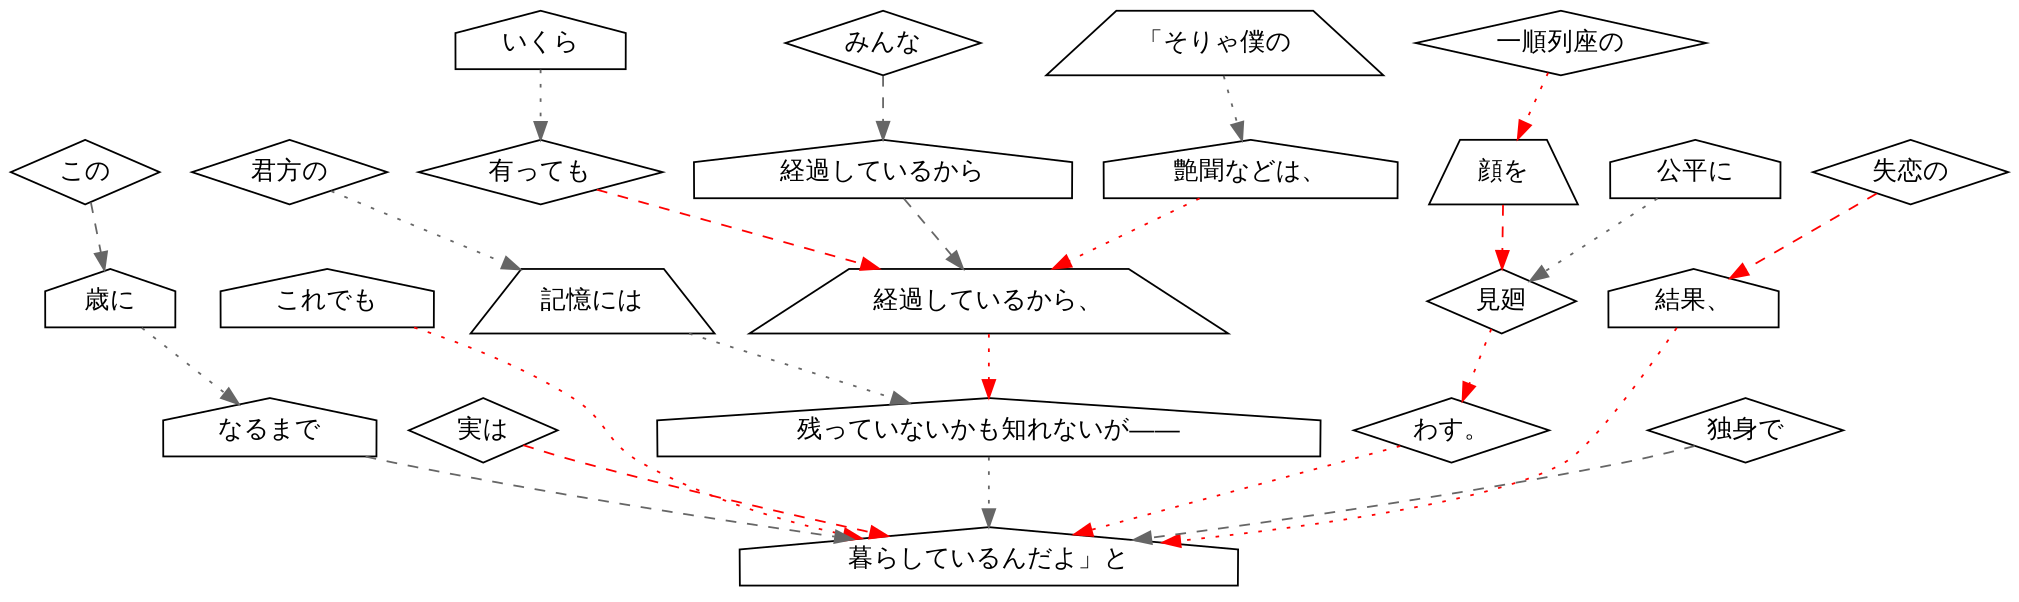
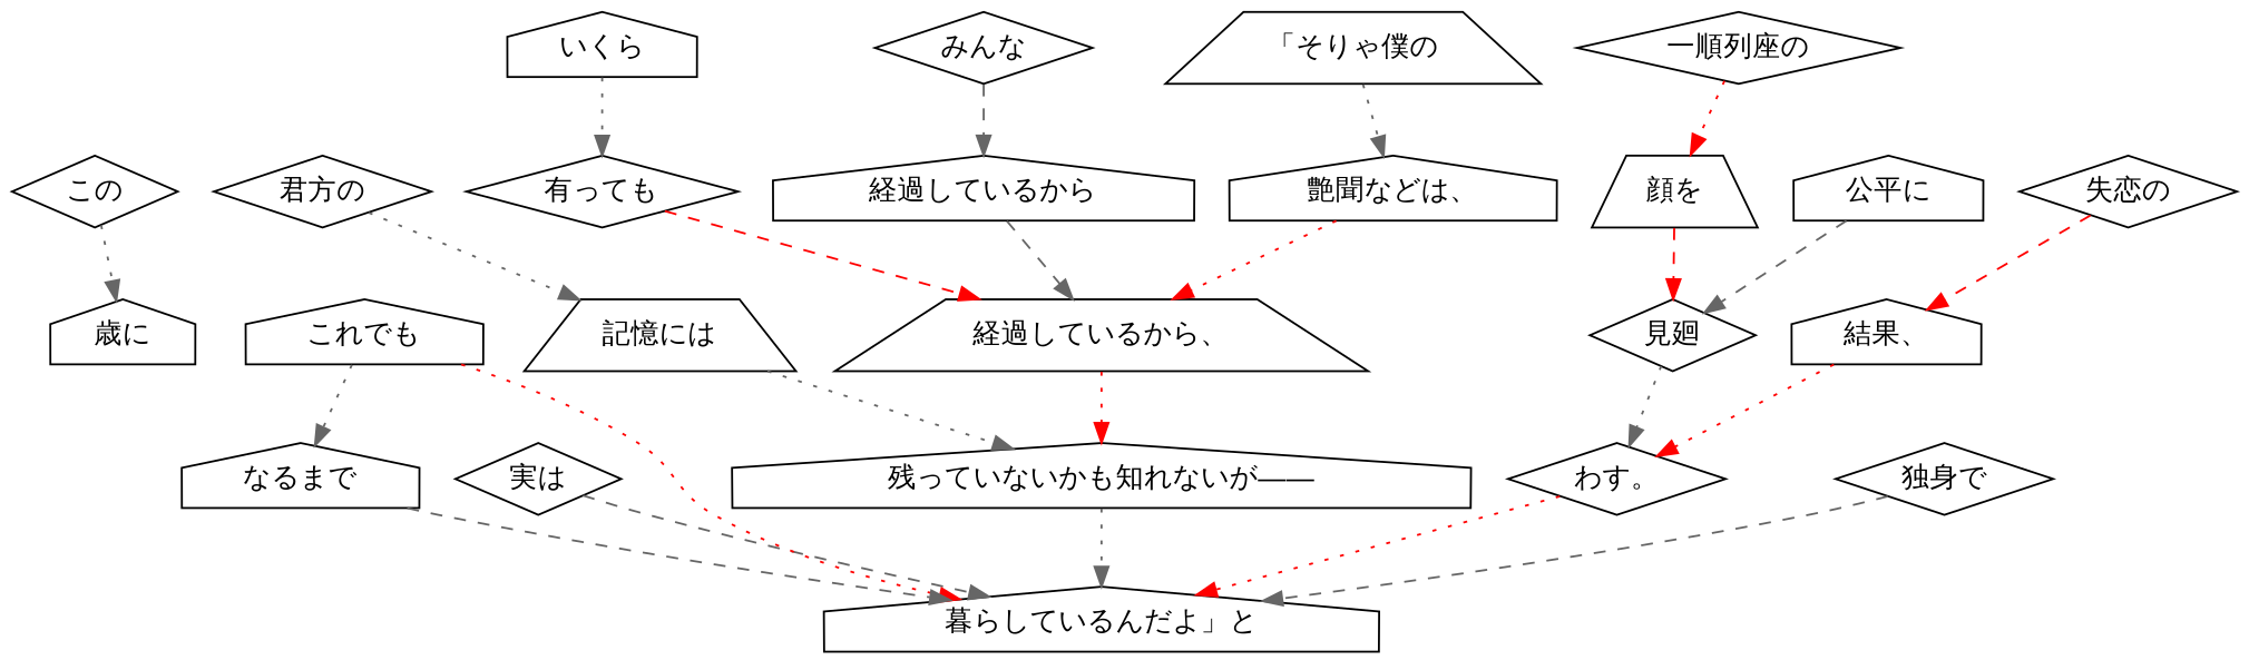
  digraph {
    fontname="Liberation Sans"
    node [fontname="Liberation Sans" shape=house]
    edge [color=gray40 fontname="Liberation Sans" style=dotted]
    n1 [label="「そりゃ僕の" shape=trapezium]
    n2 [label="艶聞などは、"]
    n3 [label="経過しているから、" shape=trapezium]
    n4 [label="残っていないかも知れないが——"]
    n5 [label="いくら"]
    n6 [label="有っても" shape=diamond]
    n7 [label="みんな" shape=diamond]
    n8 [label="経過しているから"]
    n9 [label="暮らしているんだよ」と"]
    n10 [label="君方の" shape=diamond]
    n11 [label="記憶には" shape=trapezium]
    n12 [label="実は" shape=diamond]
    n13 [label="これでも"]
    n14 [label="失恋の" shape=diamond]
    n15 [label="結果、"]
    n16 [label="この" shape=diamond]
    n17 [label="歳に"]
    n18 [label="なるまで"]
    n19 [label="独身で" shape=diamond]
    n20 [label="わす。" shape=diamond]
    n21 [label="一順列座の" shape=diamond]
    n22 [label="顔を" shape=trapezium]
    n23 [label="見廻" shape=diamond]
    n24 [label="公平に"]
    n1 -> n2
    n2 -> n3 [color=red]
    n3 -> n4 [color=red]
    n4 -> n9
    n5 -> n6
    n6 -> n3 [color=red style=dashed]
    n7 -> n8 [style=dashed]
    n8 -> n3 [style=dashed]
    n10 -> n11
    n11 -> n4
-   n12 -> n9 [color=red style=dashed]
+   n12 -> n9 [style=dashed]
    n13 -> n9 [color=red]
    n14 -> n15 [color=red style=dashed]
-   n15 -> n9 [color=red]
-   n16 -> n17 [style=dashed]
-   n17 -> n18
+   n15 -> n20 [color=red]
+   n16 -> n17
+   n13 -> n18
    n18 -> n9 [style=dashed]
    n19 -> n9 [style=dashed]
    n20 -> n9 [color=red]
    n21 -> n22 [color=red]
    n22 -> n23 [color=red style=dashed]
-   n23 -> n20 [color=red]
-   n24 -> n23
+   n23 -> n20
+   n24 -> n23 [style=dashed]
  }
